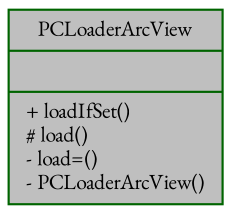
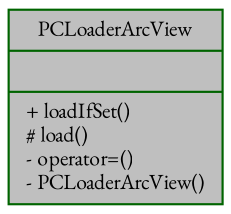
  digraph {
    fontname="EB Garamond"
-   n1 [color=darkgreen fillcolor=grey75 fontcolor=black fontname="EB Garamond" fontsize=10 height=0.2 label="{PCLoaderArcView\n||+ loadIfSet()\l# load()\l- load=()\l- PCLoaderArcView()\l}" shape=record style=filled width=0.4]
+   n1 [color=darkgreen fillcolor=grey75 fontcolor=black fontname="EB Garamond" fontsize=10 height=0.2 label="{PCLoaderArcView\n||+ loadIfSet()\l# load()\l- operator=()\l- PCLoaderArcView()\l}" shape=record style=filled width=0.4]
  }
